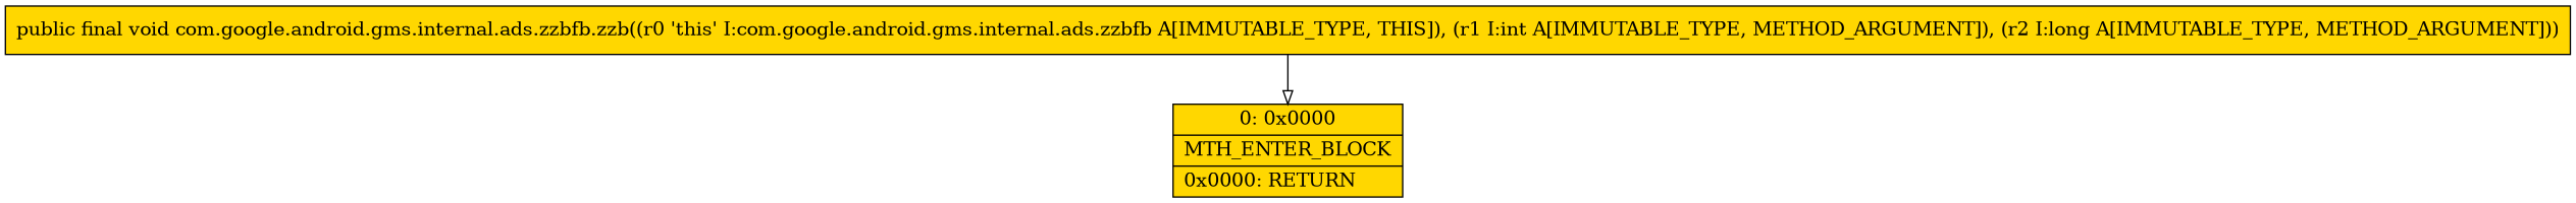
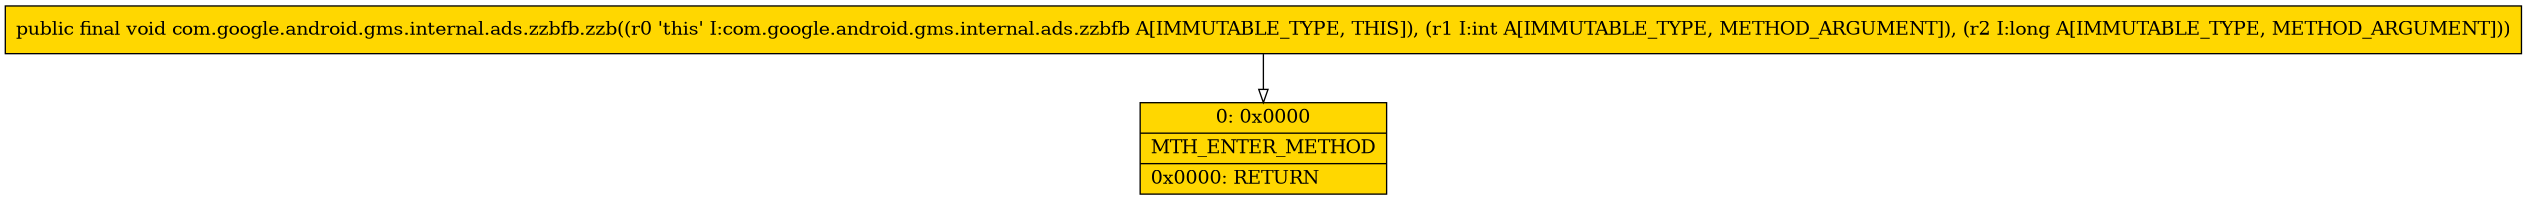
  digraph {
    node [shape=record style=filled fillcolor=gold]
-   n1 [label="{0\:\ 0x0000|MTH_ENTER_BLOCK\l|0x0000: RETURN   \l}"]
+   n1 [label="{0\:\ 0x0000|MTH_ENTER_METHOD\l|0x0000: RETURN   \l}"]
    n2 [label="{public final void com.google.android.gms.internal.ads.zzbfb.zzb((r0 'this' I:com.google.android.gms.internal.ads.zzbfb A[IMMUTABLE_TYPE, THIS]), (r1 I:int A[IMMUTABLE_TYPE, METHOD_ARGUMENT]), (r2 I:long A[IMMUTABLE_TYPE, METHOD_ARGUMENT])) }"]
    n2 -> n1 [arrowhead=onormal]
  }
